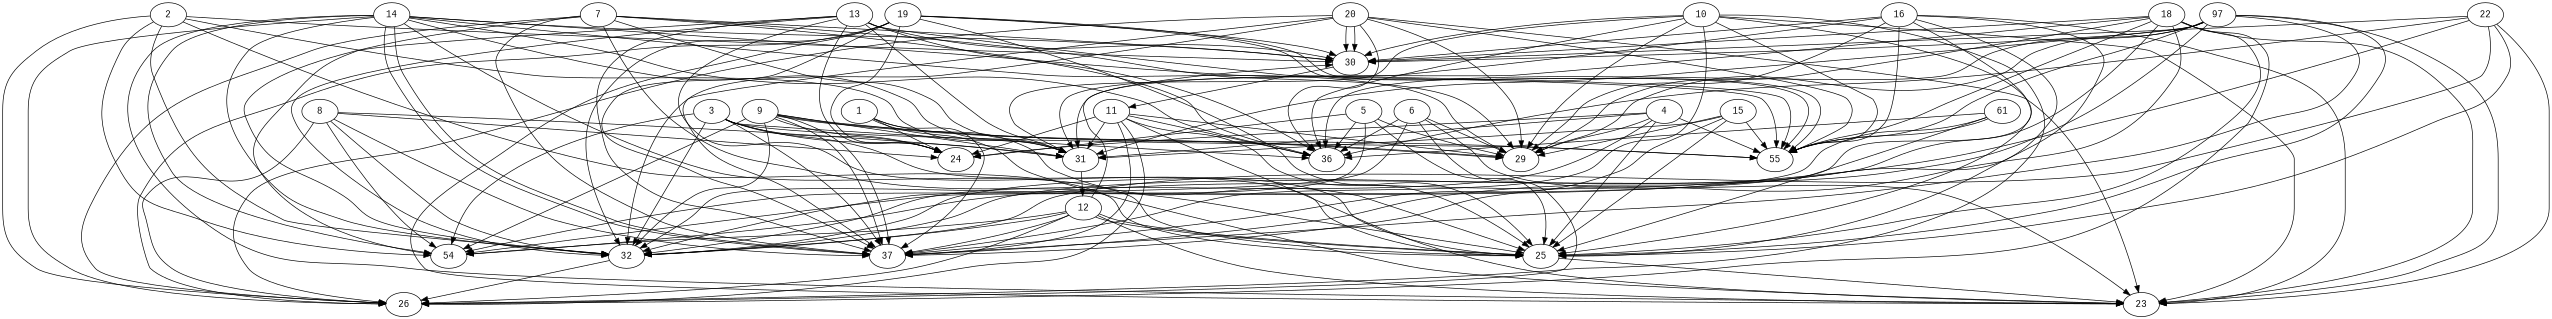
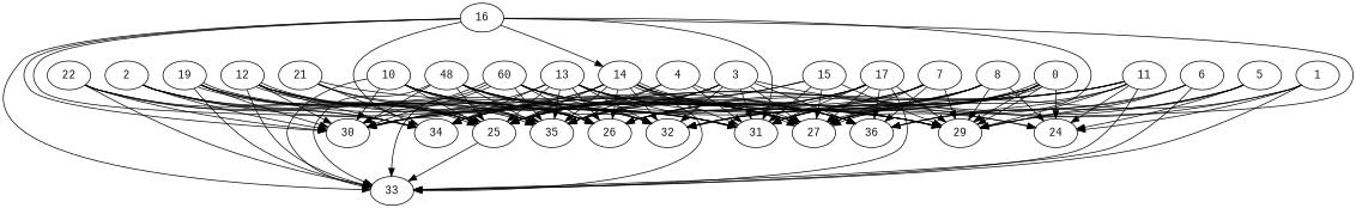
  digraph {
    fontname="Liberation Mono"
    node [alpha=0.05 fontname="Liberation Mono"]
    edge [fontname="Liberation Mono"]
    1 [alpha=0.02 expect_size=11410432]
-   23 [alpha=0.16 expect_size=16393216]
+   23 [alpha=0.16 expect_size=16393216 label=33]
    24 [alpha=0.02 expect_size=24205312]
    25 [alpha=0.19 expect_size=38407168]
-   27 [alpha=0.08 expect_size=24122368 label=37]
+   27 [alpha=0.08 expect_size=24122368]
    2 [alpha=0.03 expect_size=47159296]
    26 [alpha=0.06 expect_size=43834368]
    30 [alpha=0.20 expect_size=25996288]
    31 [alpha=0.04 expect_size=7157760]
    32 [alpha=0.18 expect_size=40453120]
-   34 [alpha=0.18 expect_size=17870848 label=54]
+   34 [alpha=0.18 expect_size=17870848]
    3 [alpha=0.12 expect_size=11401216]
    n13 [expect_size=26243072 label=36]
-   35 [alpha=0.17 expect_size=23068672 label=55]
+   35 [alpha=0.17 expect_size=23068672]
    4 [alpha=0.01 expect_size=12972032]
    29 [expect_size=43616256]
    5 [alpha=0.10 expect_size=31475712]
    6 [expect_size=28364800]
    7 [alpha=0.08 expect_size=43132928]
    8 [alpha=0.04 expect_size=50988032]
-   9 [alpha=0.00 expect_size=33113088]
+   9 [alpha=0.00 expect_size=33113088 label=0]
    10 [alpha=0.06 expect_size=7866368]
    11 [alpha=0.18 expect_size=26202112]
    12 [alpha=0.08 expect_size=30001152]
    13 [alpha=0.03 expect_size=36204544]
    14 [alpha=0.06 expect_size=17504256]
    15 [alpha=0.02 expect_size=20374528]
    16 [alpha=0.12 expect_size=44662784]
-   17 [expect_size=9351168 label=97]
-   18 [alpha=0.03 expect_size=27535360]
+   17 [expect_size=9351168]
+   18 [alpha=0.03 expect_size=27535360 label=48]
    19 [alpha=0.13 expect_size=36163584]
-   20 [alpha=0.12 expect_size=37051392]
-   21 [alpha=0.14 expect_size=50598912 label=61]
+   20 [alpha=0.12 expect_size=37051392 label=60]
+   21 [alpha=0.14 expect_size=50598912]
    22 [alpha=0.14 expect_size=45370368]
    1 -> 23
    1 -> 24
    1 -> 25
    1 -> 27
    25 -> 23
    2 -> 25
    2 -> 26
    2 -> 30
    2 -> 31
-   2 -> 32
    2 -> 34
    3 -> 24
    3 -> 25
    3 -> 27
    3 -> 31
    3 -> 32
    3 -> 34
    3 -> n13
    3 -> 35
-   4 -> 24
    4 -> 25
    4 -> 31
-   4 -> 32
    4 -> 35
    4 -> 29
    5 -> 24
-   5 -> 25
    5 -> 32
    5 -> n13
    5 -> 29
    6 -> 23
    6 -> 26
-   6 -> 32
    6 -> n13
    6 -> 29
-   7 -> 25
    7 -> 27
    7 -> 26
    7 -> 30
    7 -> 31
-   7 -> 32
    7 -> n13
    7 -> 29
    8 -> 24
    8 -> 27
    8 -> 26
    8 -> 31
    8 -> 32
    8 -> 34
+   8 -> 29
    9 -> 24
    9 -> 27
    9 -> 27
    9 -> 31
    9 -> 32
    9 -> 34
    9 -> 35
    9 -> 29
    9 -> 29
    10 -> 23
    10 -> 25
    10 -> 27
    10 -> 26
    10 -> 30
    10 -> 31
-   10 -> n13
    10 -> 35
    10 -> 29
    11 -> 23
    11 -> 24
    11 -> 25
    11 -> 27
    11 -> 26
-   30 -> 11
+   11 -> 30
    11 -> 31
    11 -> n13
    11 -> 29
    12 -> 23
    12 -> 25
    12 -> 25
    12 -> 27
    12 -> 26
    12 -> 30
-   31 -> 12
+   12 -> 31
    12 -> 32
    12 -> 34
    13 -> 24
    13 -> 25
    13 -> 27
-   32 -> 26
+   13 -> 26
    13 -> 30
    13 -> 31
    13 -> 32
    13 -> 34
    13 -> n13
    13 -> 35
    14 -> 23
    14 -> 25
    14 -> 27
    14 -> 27
    14 -> 26
    14 -> 30
    14 -> 31
    14 -> 32
    14 -> 34
    14 -> n13
    14 -> 35
    14 -> 29
    15 -> 25
    15 -> 27
    15 -> 31
    15 -> 35
    15 -> 29
    16 -> 23
-   16 -> 25
+   16 -> 14
    16 -> 27
    16 -> 30
    16 -> 31
    16 -> 34
    16 -> 35
    16 -> 29
    17 -> 23
    17 -> 25
    17 -> 27
    17 -> 30
    17 -> 31
    17 -> 32
    17 -> n13
    17 -> 35
    17 -> 29
    18 -> 23
    18 -> 25
    18 -> 27
    18 -> 26
    18 -> 30
    18 -> 31
    18 -> 32
    18 -> 35
    18 -> 29
    19 -> 23
-   19 -> 24
    19 -> 25
    19 -> 27
    19 -> 26
    19 -> 30
-   19 -> 32
    19 -> 35
    19 -> 35
    20 -> 23
    20 -> 27
    20 -> 26
    20 -> 30
    20 -> 30
    20 -> 32
    20 -> n13
    20 -> 35
    20 -> 29
    21 -> 25
    21 -> 34
    21 -> n13
    21 -> 35
    22 -> 23
    22 -> 25
    22 -> 30
    22 -> 32
    22 -> 34
-   22 -> n13
  }
